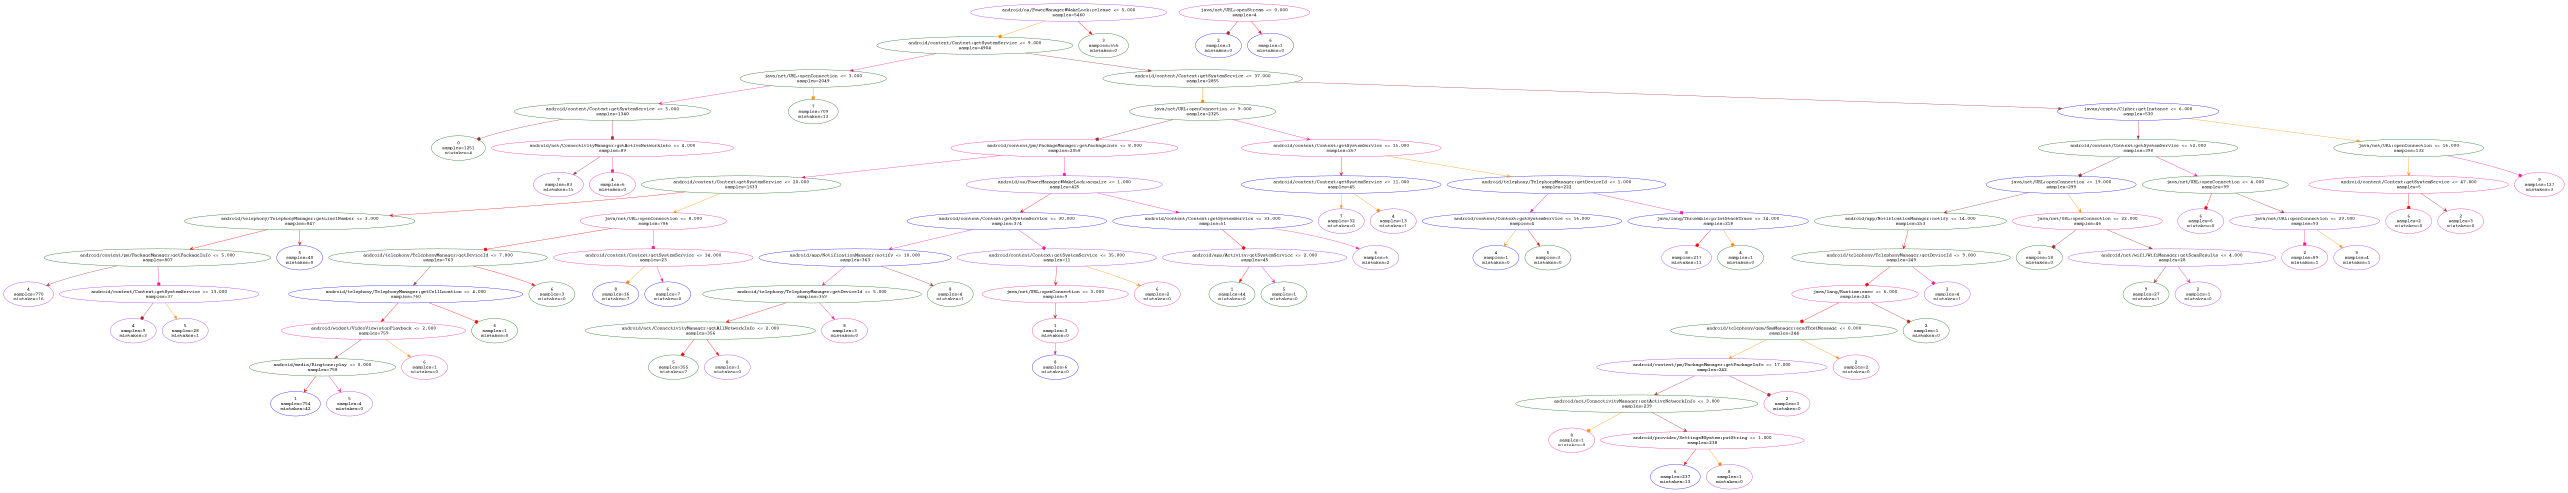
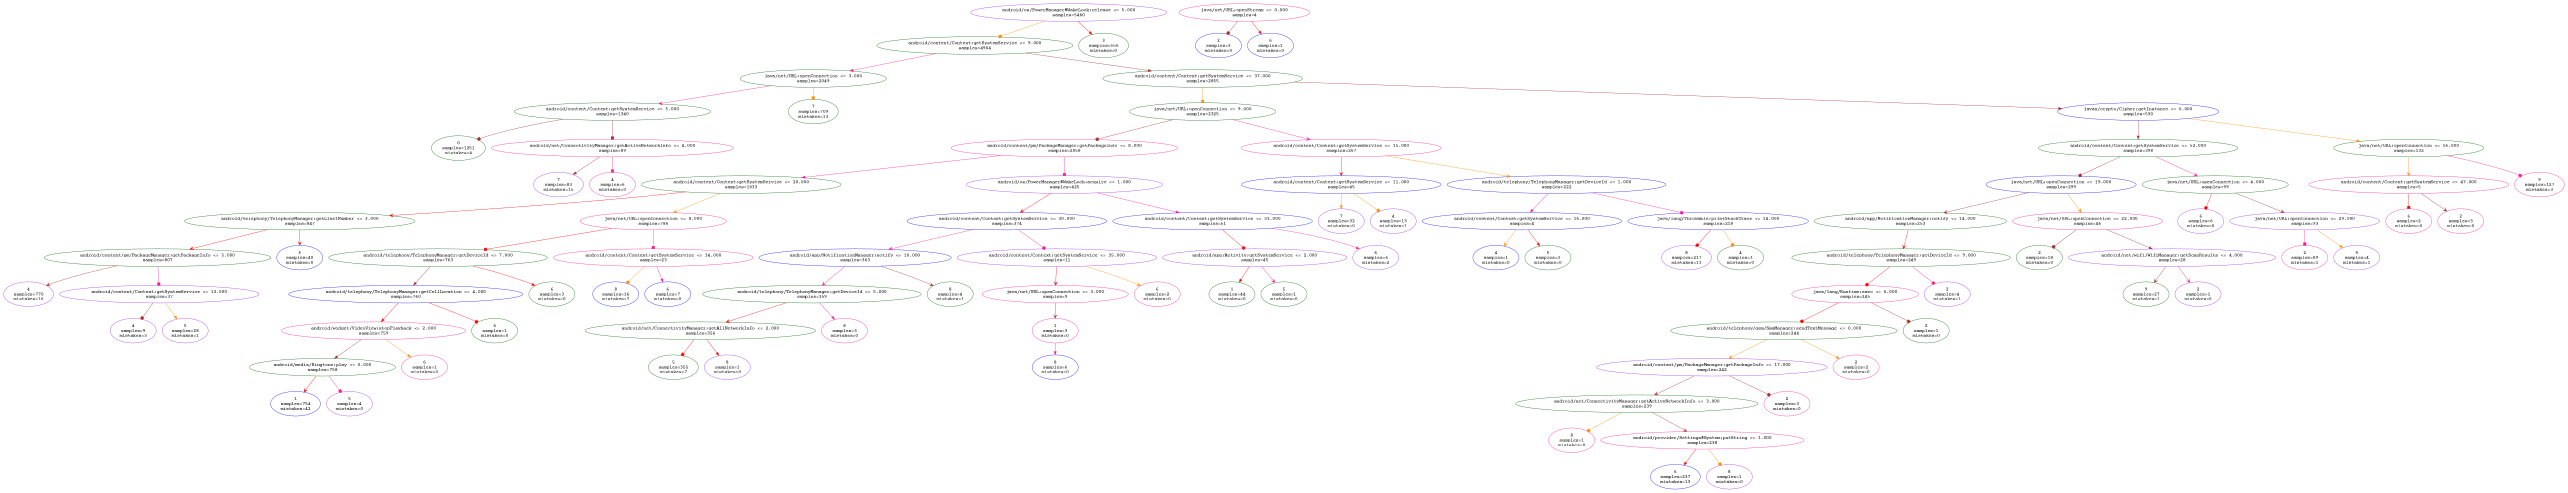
  digraph {
    fontname="Courier Prime"
    node [color=darkgreen fontname="Courier Prime"]
    edge [arrowhead=box color=red fontname="Courier Prime"]
    n1 [color=purple label="android/os/PowerManager$WakeLock;release <= 5.000\nsamples=\5460"]
    n2 [label="android/content/Context;getSystemService <= 9.000\nsamples=\4904"]
    n3 [label="3\nsamples=\556\nmistakes=\0"]
    n4 [label="java/net/URL;openConnection <= 3.000\nsamples=\2049"]
    n5 [label="android/content/Context;getSystemService <= 37.000\nsamples=\2855"]
    n6 [label="android/content/Context;getSystemService <= 5.000\nsamples=\1340"]
    n7 [label="7\nsamples=\709\nmistakes=\13"]
    n8 [label="java/net/URL;openConnection <= 9.000\nsamples=\2325"]
    n9 [color=blue label="javax/crypto/Cipher;getInstance <= 6.000\nsamples=\530"]
    n10 [label="0\nsamples=\1251\nmistakes=\4"]
    n11 [color=deeppink label="android/net/ConnectivityManager;getActiveNetworkInfo <= 4.000\nsamples=\89"]
    n12 [color=deeppink label="android/content/pm/PackageManager;getPackageInfo <= 8.000\nsamples=\2058"]
    n13 [color=deeppink label="android/content/Context;getSystemService <= 15.000\nsamples=\267"]
    n14 [label="android/content/Context;getSystemService <= 52.000\nsamples=\398"]
    n15 [label="java/net/URL;openConnection <= 16.000\nsamples=\132"]
    n16 [color=purple label="7\nsamples=\83\nmistakes=\15"]
    n17 [color=deeppink label="4\nsamples=\6\nmistakes=\0"]
    n18 [label="android/content/Context;getSystemService <= 20.000\nsamples=\1633"]
    n19 [color=purple label="android/os/PowerManager$WakeLock;acquire <= 1.000\nsamples=\425"]
    n20 [color=blue label="android/content/Context;getSystemService <= 11.000\nsamples=\45"]
    n21 [color=blue label="android/telephony/TelephonyManager;getDeviceId <= 1.000\nsamples=\222"]
    n22 [color=blue label="java/net/URL;openConnection <= 19.000\nsamples=\299"]
    n23 [label="java/net/URL;openConnection <= 4.000\nsamples=\99"]
    n24 [color=deeppink label="android/content/Context;getSystemService <= 47.000\nsamples=\5"]
    n25 [color=deeppink label="9\nsamples=\127\nmistakes=\3"]
    n26 [label="android/telephony/TelephonyManager;getLine1Number <= 3.000\nsamples=\847"]
    n27 [color=deeppink label="java/net/URL;openConnection <= 8.000\nsamples=\786"]
    n28 [color=blue label="android/content/Context;getSystemService <= 30.000\nsamples=\374"]
    n29 [color=blue label="android/content/Context;getSystemService <= 33.000\nsamples=\51"]
    n30 [color=purple label="7\nsamples=\32\nmistakes=\0"]
    n31 [color=purple label="4\nsamples=\13\nmistakes=\1"]
    n32 [color=blue label="android/content/Context;getSystemService <= 16.000\nsamples=\4"]
    n33 [color=blue label="java/lang/Throwable;printStackTrace <= 14.000\nsamples=\218"]
    n34 [label="android/app/NotificationManager;notify <= 14.000\nsamples=\253"]
    n35 [color=deeppink label="java/net/URL;openConnection <= 22.000\nsamples=\46"]
    n36 [color=purple label="6\nsamples=\6\nmistakes=\0"]
    n37 [color=purple label="java/net/URL;openConnection <= 29.000\nsamples=\93"]
    n38 [color=deeppink label="6\nsamples=\2\nmistakes=\0"]
    n39 [color=deeppink label="2\nsamples=\3\nmistakes=\0"]
    n40 [label="android/content/pm/PackageManager;getPackageInfo <= 5.000\nsamples=\807"]
    n41 [color=blue label="5\nsamples=\40\nmistakes=\0"]
    n42 [label="android/telephony/TelephonyManager;getDeviceId <= 7.000\nsamples=\763"]
    n43 [color=deeppink label="android/content/Context;getSystemService <= 34.000\nsamples=\23"]
    n44 [color=blue label="android/app/NotificationManager;notify <= 10.000\nsamples=\363"]
    n45 [color=purple label="android/content/Context;getSystemService <= 35.000\nsamples=\11"]
    n46 [color=purple label="android/app/Activity;getSystemService <= 2.000\nsamples=\45"]
    n47 [color=purple label="6\nsamples=\6\nmistakes=\2"]
    n48 [color=blue label="4\nsamples=\1\nmistakes=\0"]
    n49 [label="5\nsamples=\3\nmistakes=\0"]
    n50 [color=purple label="8\nsamples=\217\nmistakes=\11"]
    n51 [label="4\nsamples=\1\nmistakes=\0"]
    n52 [label="android/telephony/TelephonyManager;getDeviceId <= 9.000\nsamples=\249"]
    n53 [label="2\nsamples=\18\nmistakes=\0"]
    n54 [color=purple label="android/net/wifi/WifiManager;getScanResults <= 4.000\nsamples=\28"]
    n55 [color=deeppink label="2\nsamples=\89\nmistakes=\1"]
    n56 [color=purple label="9\nsamples=\4\nmistakes=\1"]
    n57 [color=purple label="4\nsamples=\770\nmistakes=\16"]
    n58 [color=purple label="android/content/Context;getSystemService <= 13.000\nsamples=\37"]
    n59 [color=blue label="android/telephony/TelephonyManager;getCellLocation <= 4.000\nsamples=\760"]
    n60 [label="6\nsamples=\3\nmistakes=\0"]
    n61 [color=blue label="8\nsamples=\16\nmistakes=\7"]
    n62 [color=blue label="6\nsamples=\7\nmistakes=\0"]
    n63 [label="android/telephony/TelephonyManager;getDeviceId <= 5.000\nsamples=\359"]
    n64 [label="8\nsamples=\4\nmistakes=\1"]
    n65 [color=deeppink label="java/net/URL;openConnection <= 3.000\nsamples=\9"]
    n66 [color=deeppink label="6\nsamples=\2\nmistakes=\0"]
    n67 [label="1\nsamples=\44\nmistakes=\0"]
    n68 [label="5\nsamples=\1\nmistakes=\0"]
    n69 [color=deeppink label="java/lang/Runtime;exec <= 6.000\nsamples=\245"]
    n70 [color=purple label="2\nsamples=\4\nmistakes=\1"]
    n71 [color=deeppink label="java/net/URL;openStream <= 0.000\nsamples=\4"]
    n72 [color=blue label="2\nsamples=\3\nmistakes=\0"]
    n73 [color=blue label="6\nsamples=\1\nmistakes=\0"]
    n74 [label="9\nsamples=\27\nmistakes=\1"]
    n75 [color=purple label="2\nsamples=\1\nmistakes=\0"]
    n76 [color=purple label="4\nsamples=\9\nmistakes=\3"]
    n77 [color=purple label="5\nsamples=\28\nmistakes=\1"]
    n78 [color=deeppink label="android/widget/VideoView;stopPlayback <= 2.000\nsamples=\759"]
    n79 [label="6\nsamples=\1\nmistakes=\0"]
    n80 [label="android/net/ConnectivityManager;getAllNetworkInfo <= 2.000\nsamples=\356"]
    n81 [color=deeppink label="8\nsamples=\3\nmistakes=\0"]
    n82 [color=deeppink label="1\nsamples=\3\nmistakes=\0"]
    n83 [label="android/telephony/gsm/SmsManager;sendTextMessage <= 0.000\nsamples=\244"]
    n84 [label="2\nsamples=\1\nmistakes=\0"]
    n85 [label="android/media/Ringtone;play <= 0.000\nsamples=\758"]
    n86 [color=deeppink label="6\nsamples=\1\nmistakes=\0"]
    n87 [label="5\nsamples=\355\nmistakes=\7"]
    n88 [color=purple label="8\nsamples=\1\nmistakes=\0"]
    n89 [color=blue label="8\nsamples=\6\nmistakes=\0"]
    n90 [color=purple label="android/content/pm/PackageManager;getPackageInfo <= 17.000\nsamples=\242"]
    n91 [color=deeppink label="2\nsamples=\2\nmistakes=\0"]
    n92 [color=blue label="1\nsamples=\754\nmistakes=\42"]
    n93 [color=purple label="5\nsamples=\4\nmistakes=\0"]
    n94 [label="android/net/ConnectivityManager;getActiveNetworkInfo <= 3.000\nsamples=\239"]
    n95 [color=deeppink label="2\nsamples=\3\nmistakes=\0"]
    n96 [color=deeppink label="8\nsamples=\1\nmistakes=\0"]
    n97 [color=deeppink label="android/provider/Settings$System;putString <= 1.000\nsamples=\238"]
    n98 [color=blue label="6\nsamples=\237\nmistakes=\13"]
    n99 [color=purple label="8\nsamples=\1\nmistakes=\0"]
    n1 -> n2 [color=darkorange]
    n1 -> n3 [arrowhead=normal]
    n2 -> n4 [arrowhead=normal color=deeppink]
    n2 -> n5 [arrowhead=normal color=brown]
    n4 -> n6 [arrowhead=vee color=deeppink]
    n4 -> n7 [color=darkorange]
    n5 -> n8 [color=darkorange]
    n5 -> n9 [arrowhead=normal color=brown]
    n6 -> n10 [color=brown]
    n6 -> n11 [color=brown]
    n8 -> n12 [color=brown]
    n8 -> n13 [arrowhead=vee color=deeppink]
    n9 -> n14 [arrowhead=normal color=brown]
    n9 -> n15 [arrowhead=normal color=darkorange]
    n11 -> n16 [arrowhead=normal color=brown]
    n11 -> n17 [color=deeppink]
    n12 -> n18 [arrowhead=normal color=deeppink]
    n12 -> n19 [color=deeppink]
    n13 -> n20 [arrowhead=vee]
    n13 -> n21 [arrowhead=vee color=darkorange]
    n14 -> n22 [color=brown]
    n14 -> n23 [arrowhead=vee color=deeppink]
    n15 -> n24 [arrowhead=vee color=darkorange]
    n15 -> n25 [color=deeppink]
    n18 -> n26 [arrowhead=vee]
    n18 -> n27 [arrowhead=vee color=darkorange]
    n19 -> n28 [arrowhead=vee]
    n19 -> n29 [arrowhead=normal color=deeppink]
    n20 -> n30 [arrowhead=normal color=darkorange]
    n20 -> n31 [color=darkorange]
    n21 -> n32 [arrowhead=normal color=deeppink]
    n21 -> n33 [color=deeppink]
    n22 -> n34 [arrowhead=vee color=brown]
    n22 -> n35 [arrowhead=vee color=darkorange]
    n23 -> n36
    n23 -> n37 [arrowhead=vee color=brown]
    n24 -> n38
    n24 -> n39 [arrowhead=vee color=brown]
    n26 -> n40 [arrowhead=vee]
    n26 -> n41 [arrowhead=vee]
    n27 -> n42
    n27 -> n43 [color=deeppink]
    n28 -> n44 [arrowhead=vee color=deeppink]
    n28 -> n45 [color=deeppink]
    n29 -> n46
    n29 -> n47 [arrowhead=normal color=deeppink]
    n32 -> n48 [arrowhead=vee color=darkorange]
    n32 -> n49 [arrowhead=normal]
    n33 -> n50
    n33 -> n51 [color=darkorange]
    n34 -> n52 [arrowhead=vee]
    n35 -> n53 [color=brown]
    n35 -> n54 [arrowhead=normal color=brown]
    n37 -> n55 [color=deeppink]
    n37 -> n56 [arrowhead=normal color=darkorange]
    n40 -> n57 [arrowhead=vee color=brown]
    n40 -> n58 [color=deeppink]
    n42 -> n59 [arrowhead=normal color=brown]
    n42 -> n60 [arrowhead=normal]
    n43 -> n61 [color=darkorange]
    n43 -> n62 [arrowhead=normal color=deeppink]
    n44 -> n63 [arrowhead=vee color=deeppink]
    n44 -> n64 [arrowhead=vee color=brown]
    n45 -> n65 [arrowhead=vee]
    n45 -> n66 [arrowhead=vee color=darkorange]
    n46 -> n67 [arrowhead=normal]
    n46 -> n68 [arrowhead=vee color=deeppink]
    n52 -> n69
    n52 -> n70 [color=deeppink]
    n54 -> n74 [arrowhead=vee color=brown]
    n54 -> n75 [arrowhead=vee color=deeppink]
    n58 -> n76 [color=brown]
    n58 -> n77 [arrowhead=normal color=darkorange]
    n59 -> n78 [arrowhead=normal]
    n59 -> n79
    n63 -> n80 [arrowhead=vee]
    n63 -> n81 [arrowhead=normal color=deeppink]
    n65 -> n82 [arrowhead=vee color=brown]
    n69 -> n83
    n69 -> n84 [color=brown]
    n71 -> n72 [color=brown]
    n71 -> n73 [arrowhead=normal]
    n78 -> n85 [arrowhead=normal color=brown]
    n78 -> n86 [arrowhead=normal color=darkorange]
    n80 -> n87
    n80 -> n88 [arrowhead=normal]
    n82 -> n89 [arrowhead=normal color=deeppink]
    n83 -> n90 [arrowhead=vee color=darkorange]
    n83 -> n91 [arrowhead=normal color=darkorange]
    n85 -> n92 [arrowhead=vee]
-   n85 -> n93 [arrowhead=vee color=deeppink]
+   n85 -> n93 [color=deeppink]
    n90 -> n94 [arrowhead=vee color=brown]
    n90 -> n95 [color=brown]
    n94 -> n96 [color=darkorange]
    n94 -> n97 [arrowhead=vee color=brown]
    n97 -> n98 [arrowhead=normal]
    n97 -> n99 [color=darkorange]
  }
